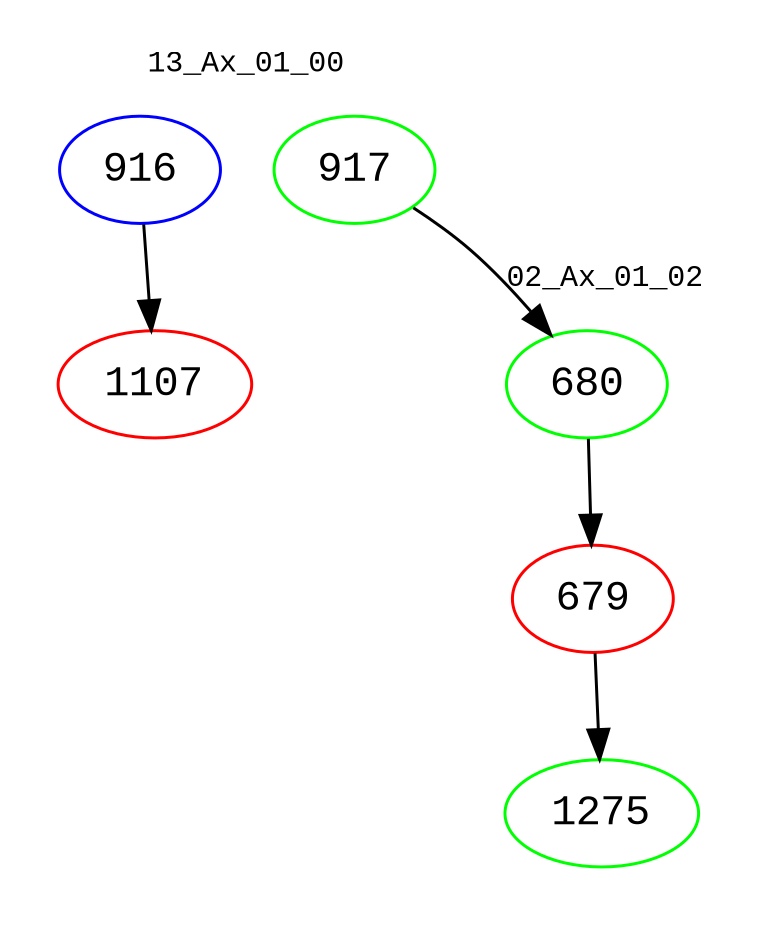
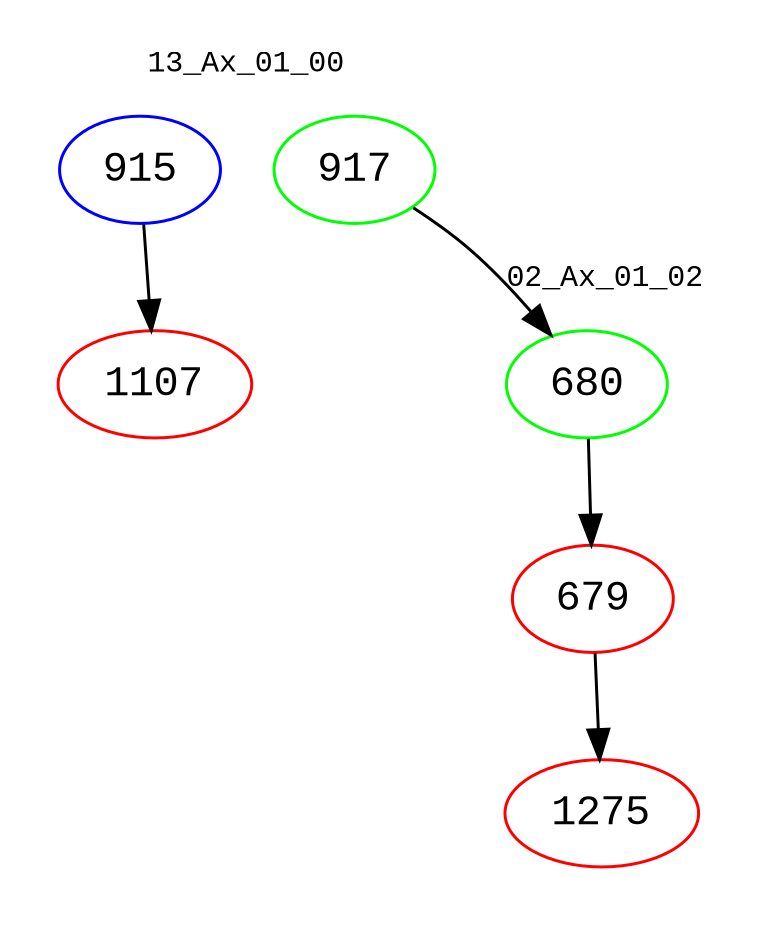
  digraph {
    fontname="Liberation Mono"
    node [color=red fontname="Liberation Mono"]
    edge [color=black fontname="Liberation Mono"]
    n1 [color=green label=680]
    n2 [label=679]
-   n3 [color=green label=1275]
+   n3 [label=1275]
    n4 [color=green label=917]
-   n5 [color=blue label=916]
+   n5 [color=blue label=915]
    n6 [label=1107]
    subgraph cluster_1 {
      color=white
      fontsize=10
      label="02_Ax_01_02"
      n1
      n2
      n3
    }
    subgraph cluster_2 {
      color=white
      fontsize=10
      label="13_Ax_01_00"
      n4
      n5
      n6
    }
    n1 -> n2
    n2 -> n3
    n4 -> n1
    n5 -> n6
  }
